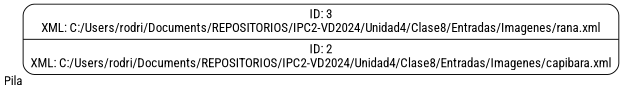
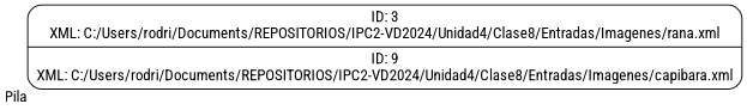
  digraph {
    rankdir=LR
    fontname="Roboto Condensed"
-   n1 [label="ID: 3\nXML: C:/Users/rodri/Documents/REPOSITORIOS/IPC2-VD2024/Unidad4/Clase8/Entradas/Imagenes/rana.xml\n|ID: 2\nXML: C:/Users/rodri/Documents/REPOSITORIOS/IPC2-VD2024/Unidad4/Clase8/Entradas/Imagenes/capibara.xml\n" shape=Mrecord xlabel=Pila fontname="Roboto Condensed"]
+   n1 [label="ID: 3\nXML: C:/Users/rodri/Documents/REPOSITORIOS/IPC2-VD2024/Unidad4/Clase8/Entradas/Imagenes/rana.xml\n|ID: 9\nXML: C:/Users/rodri/Documents/REPOSITORIOS/IPC2-VD2024/Unidad4/Clase8/Entradas/Imagenes/capibara.xml\n" shape=Mrecord xlabel=Pila fontname="Roboto Condensed"]
  }
